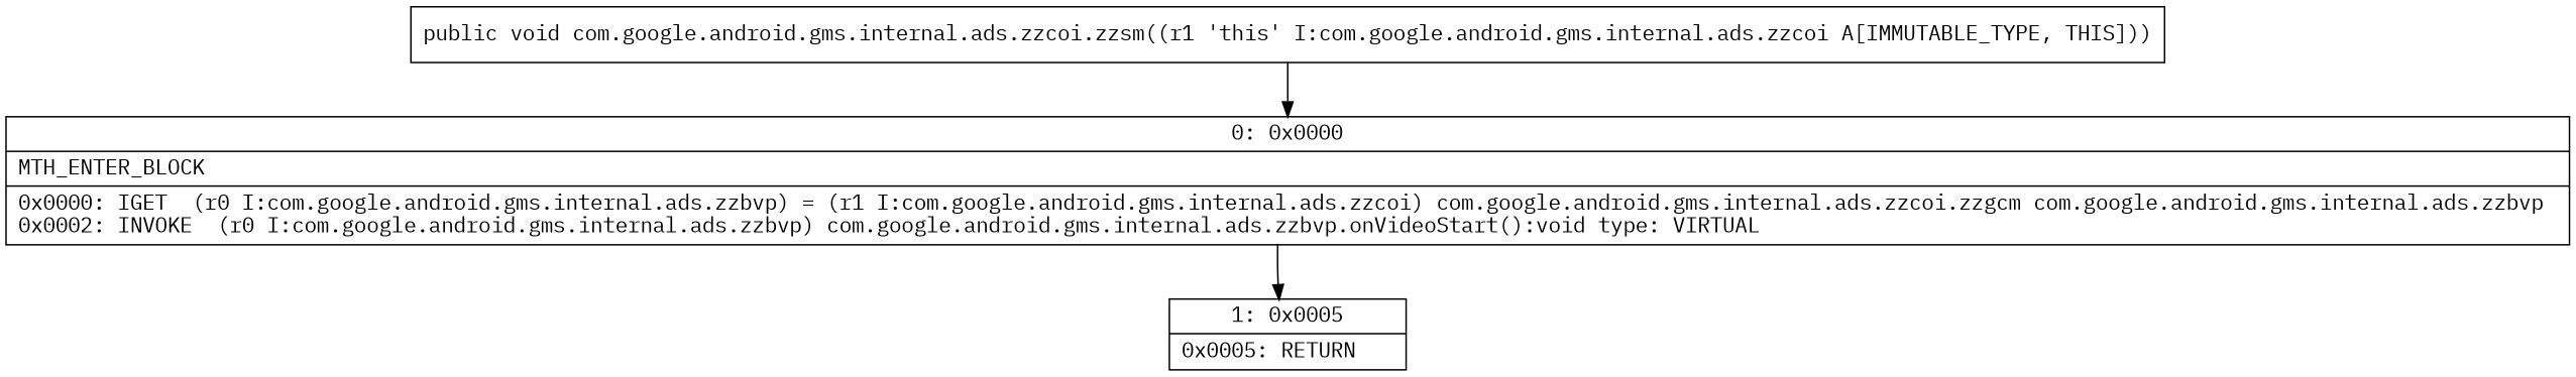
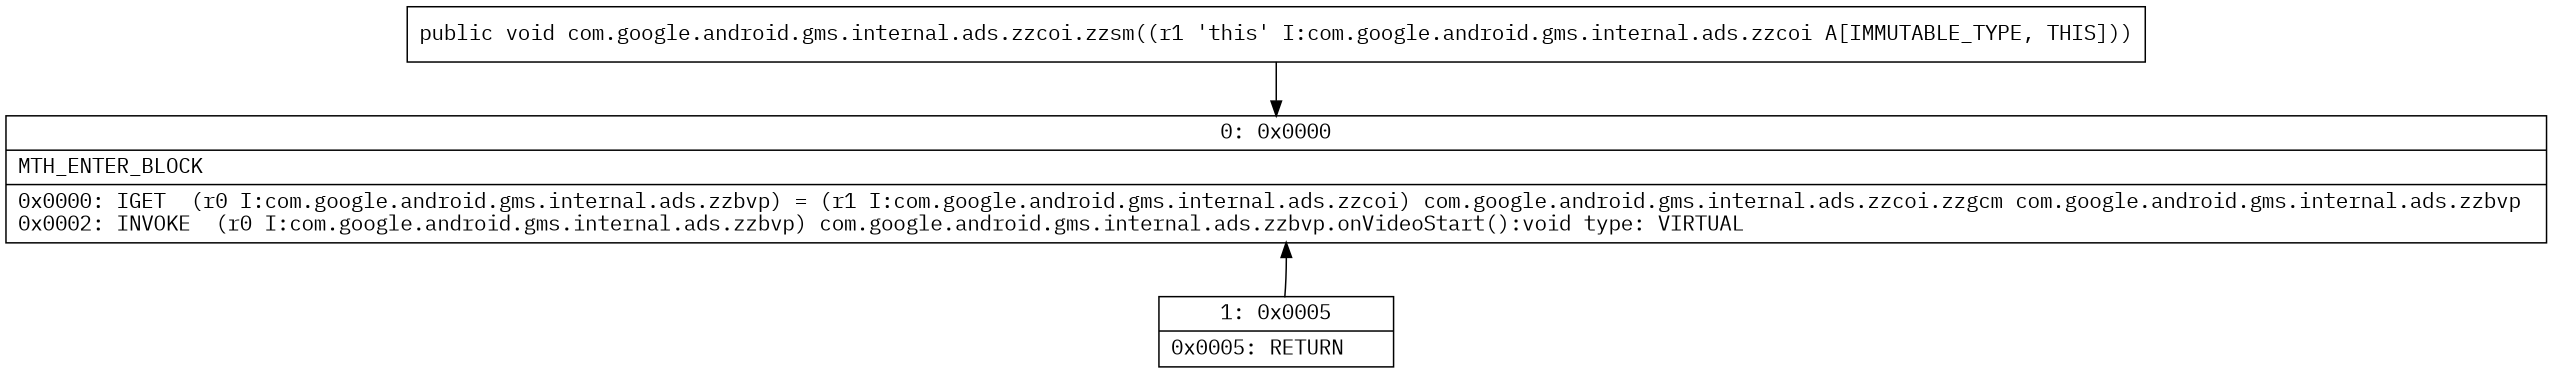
  digraph {
    fontname="IBM Plex Mono"
    node [shape=record fontname="IBM Plex Mono"]
    edge [fontname="IBM Plex Mono"]
    n1 [label="{0\:\ 0x0000|MTH_ENTER_BLOCK\l|0x0000: IGET  (r0 I:com.google.android.gms.internal.ads.zzbvp) = (r1 I:com.google.android.gms.internal.ads.zzcoi) com.google.android.gms.internal.ads.zzcoi.zzgcm com.google.android.gms.internal.ads.zzbvp \l0x0002: INVOKE  (r0 I:com.google.android.gms.internal.ads.zzbvp) com.google.android.gms.internal.ads.zzbvp.onVideoStart():void type: VIRTUAL \l}"]
    n2 [label="{1\:\ 0x0005|0x0005: RETURN   \l}"]
    n3 [label="{public void com.google.android.gms.internal.ads.zzcoi.zzsm((r1 'this' I:com.google.android.gms.internal.ads.zzcoi A[IMMUTABLE_TYPE, THIS])) }"]
-   n1 -> n2
+   n2 -> n1
    n3 -> n1
  }
